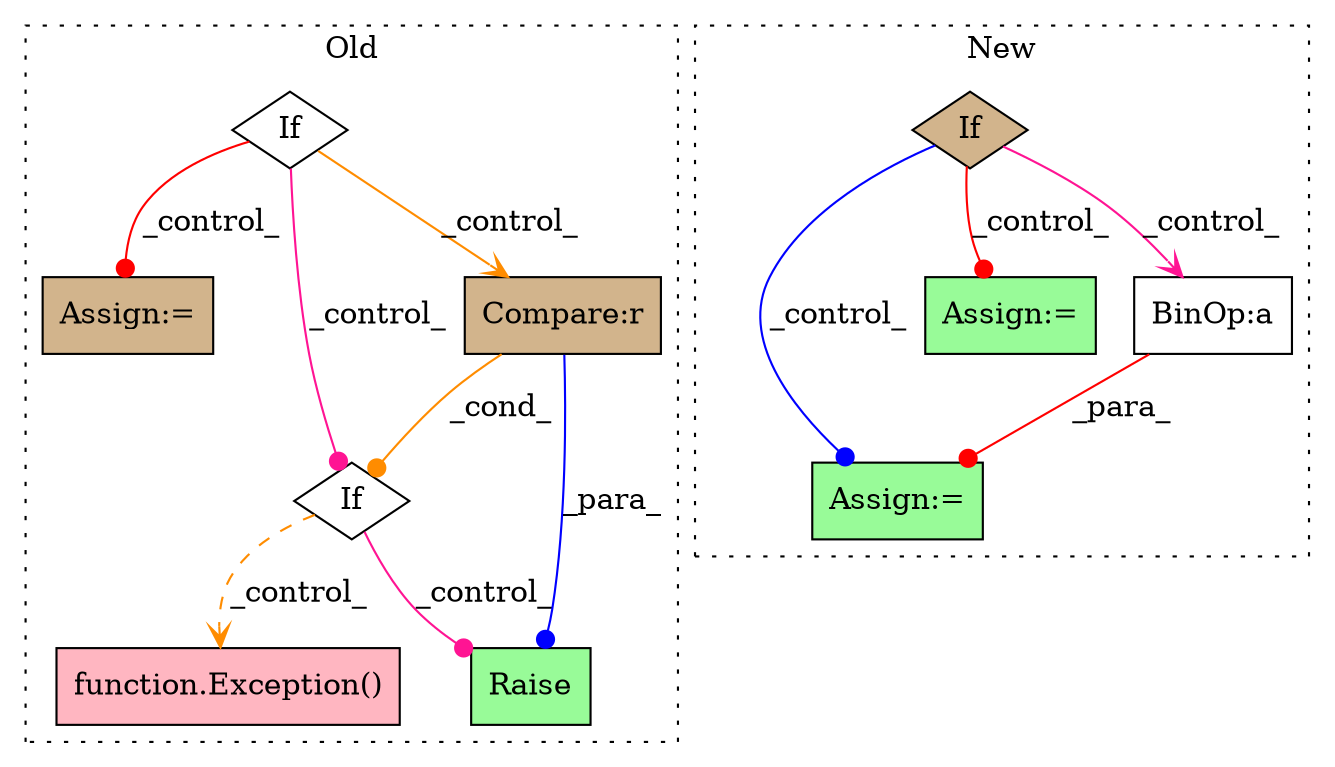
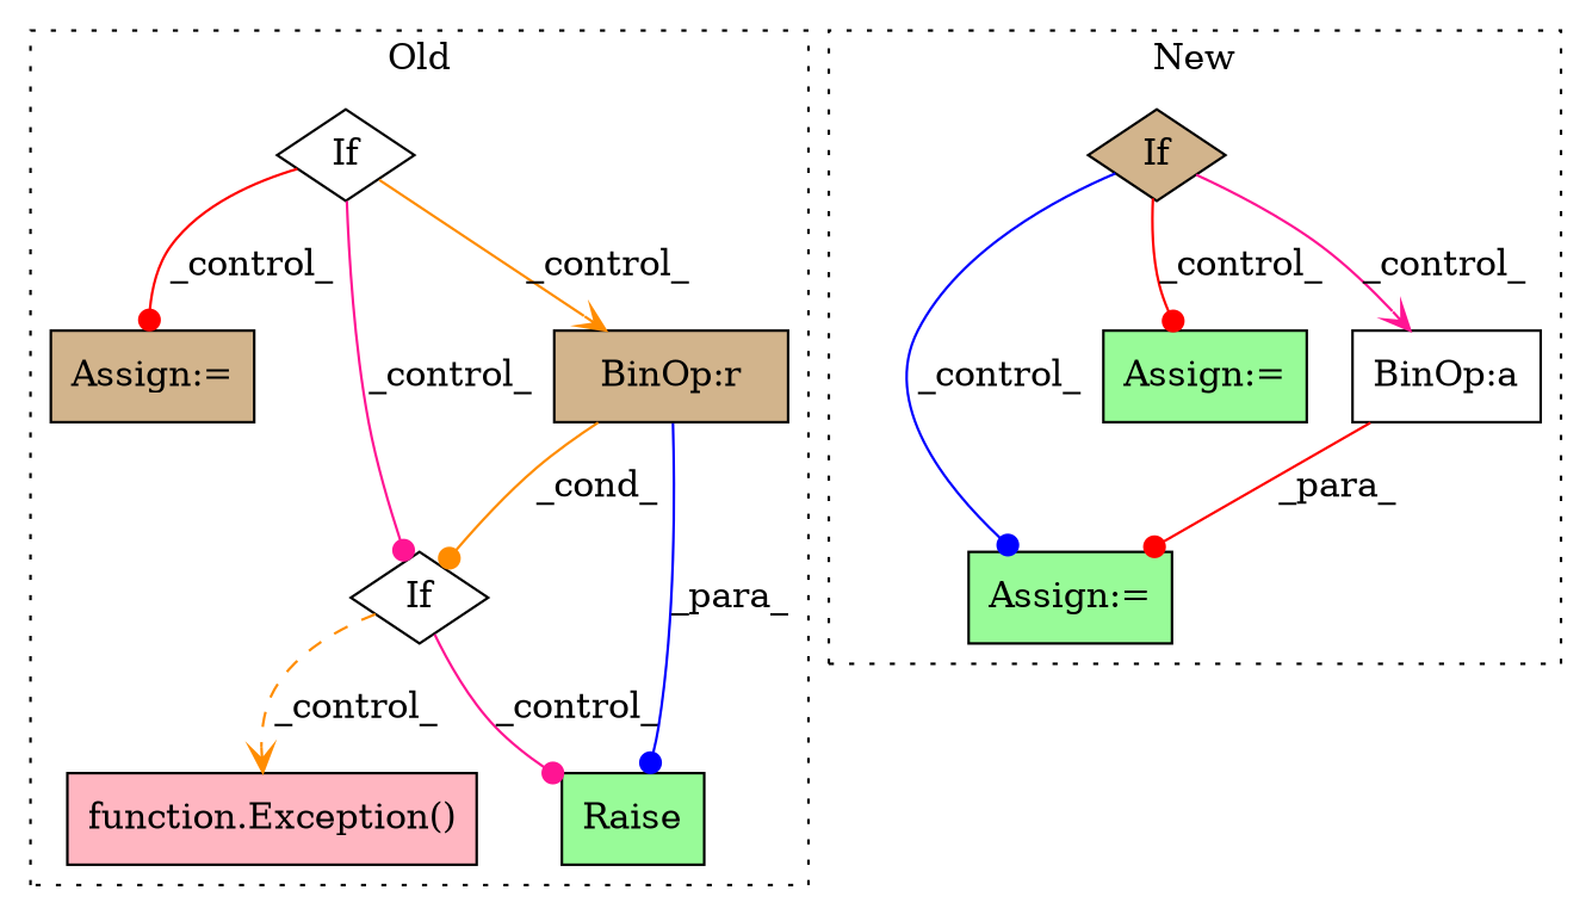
  digraph {
    node [a=96 fillcolor=palegreen l=3 shape=box style=filled]
    edge [arrowhead=dot color=red style=solid]
    n1 [a=75 fillcolor=lightpink l="10,1" label="function.Exception()" s="1768,1781"]
    n2 [a=91 l=6 label=Raise s=1762]
    n3 [fillcolor=white label=If s=534 shape=diamond]
    n4 [a=68 fillcolor=tan label="Assign:=" s=596]
    n5 [fillcolor=white label=If s=1132 shape=diamond]
-   n6 [a=40 fillcolor=tan l=6 label="Compare:r" s=1140]
+   n6 [a=40 fillcolor=tan l=6 label="BinOp:r" s=1140]
    n7 [fillcolor=tan label=If s=623 shape=diamond]
    n8 [a=68 label="Assign:=" s=1893]
    n9 [a=68 label="Assign:=" s=1189]
    n10 [a=82 fillcolor=white label="BinOp:a" s=1810]
    subgraph cluster_1 {
      label=Old
      style=dotted
      n1
      n2
      n3
      n4
      n5
      n6
    }
    subgraph cluster_2 {
      label=New
      style=dotted
      n7
      n8
      n9
      n10
    }
    n3 -> n4 [label=_control_]
    n3 -> n5 [color=deeppink label=_control_]
    n3 -> n6 [arrowhead=vee color=darkorange label=_control_]
    n5 -> n1 [arrowhead=vee color=darkorange label=_control_ style=dashed]
    n5 -> n2 [color=deeppink label=_control_]
    n6 -> n2 [color=blue label=_para_]
    n6 -> n5 [color=darkorange label=_cond_]
    n7 -> n8 [color=blue label=_control_]
    n7 -> n9 [label=_control_]
    n7 -> n10 [arrowhead=vee color=deeppink label=_control_]
    n10 -> n8 [label=_para_]
  }
